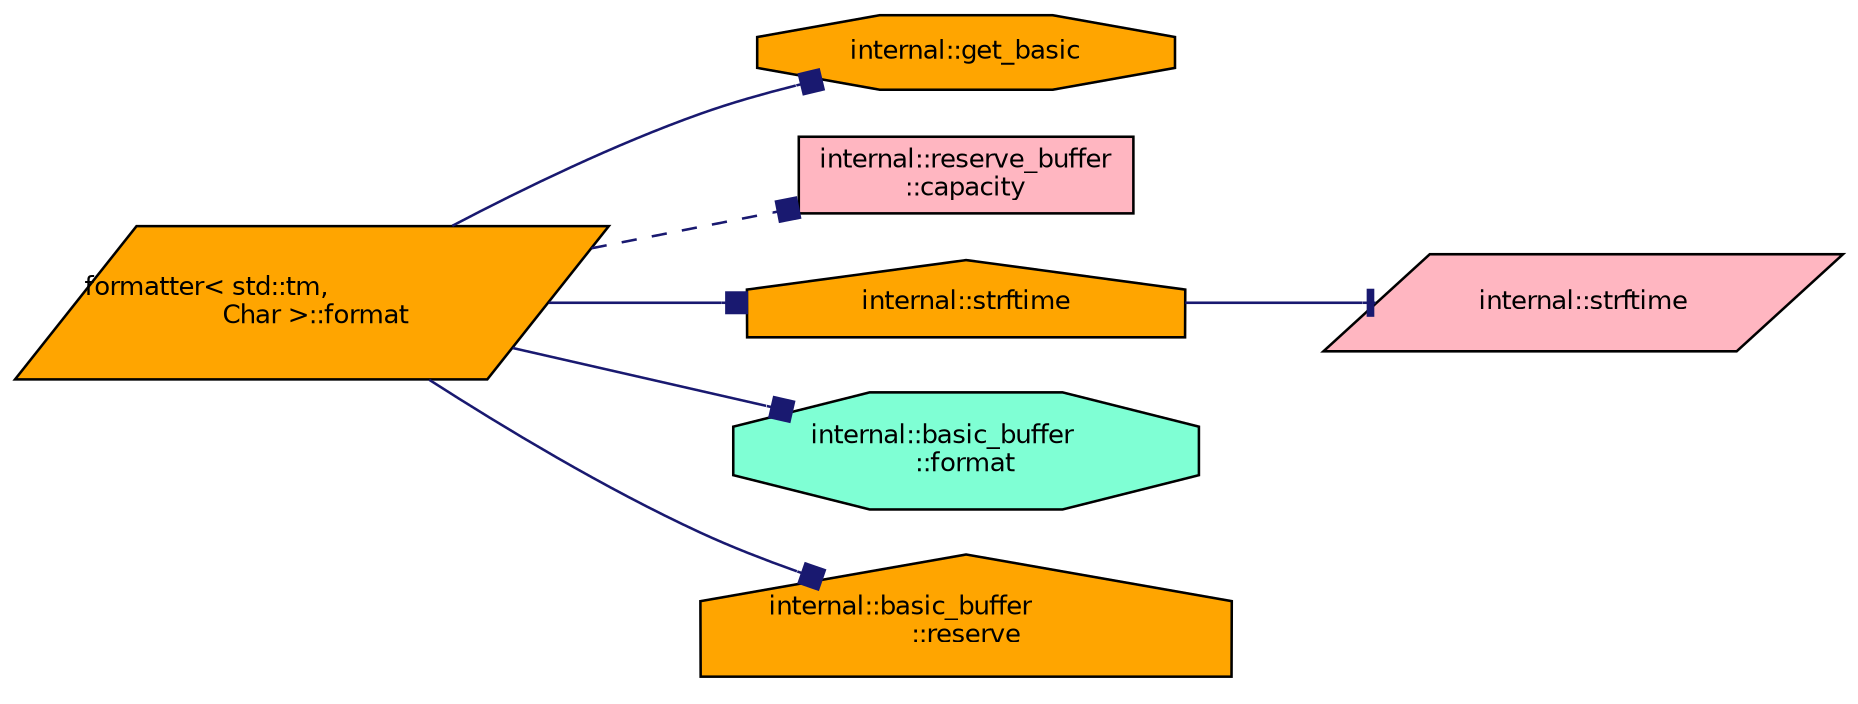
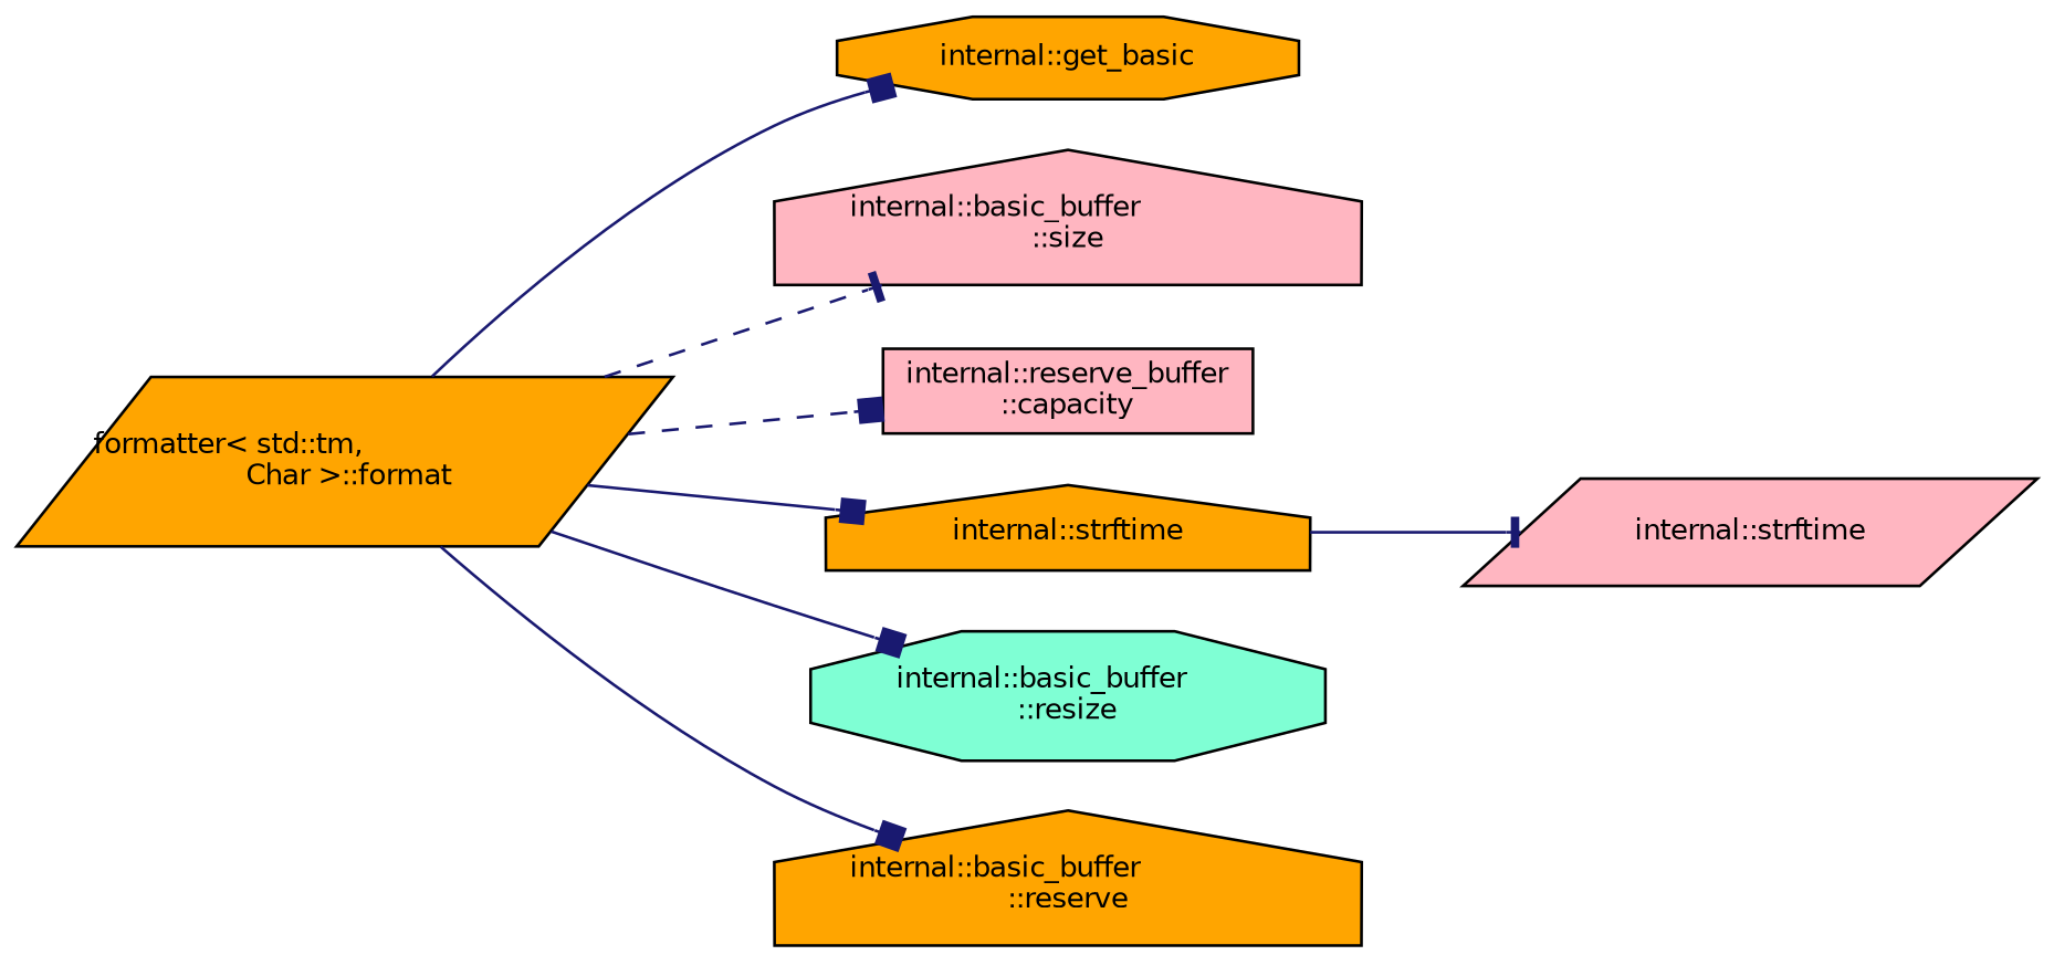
  digraph {
    rankdir=LR
    node [color=black fillcolor=orange fontname=Helvetica fontsize=10 shape=house style=filled]
    edge [arrowhead=box color=midnightblue fontname=Helvetica fontsize=10 labelfontname=Helvetica labelfontsize=10 style=solid]
    n1 [fontcolor=black height=0.2 label="formatter\< std::tm,\l Char \>::format" shape=parallelogram width=0.4]
    n2 [height=0.2 label="internal::get_basic" shape=octagon width=0.4]
+   n3 [fillcolor=lightpink height=0.2 label="internal::basic_buffer\l::size" width=0.4]
    n4 [fillcolor=lightpink height=0.2 label="internal::reserve_buffer\l::capacity" shape=box width=0.4]
    n5 [height=0.2 label="internal::strftime" width=0.4]
-   n6 [fillcolor=aquamarine height=0.2 label="internal::basic_buffer\l::format" shape=octagon width=0.4]
+   n6 [fillcolor=aquamarine height=0.2 label="internal::basic_buffer\l::resize" shape=octagon width=0.4]
    n7 [height=0.2 label="internal::basic_buffer\l::reserve" width=0.4]
    n8 [fillcolor=lightpink height=0.2 label="internal::strftime" shape=parallelogram width=0.4]
    n1 -> n2
+   n1 -> n3 [arrowhead=tee style=dashed]
    n1 -> n4 [style=dashed]
    n1 -> n5
    n1 -> n6
    n1 -> n7
    n5 -> n8 [arrowhead=tee]
  }
